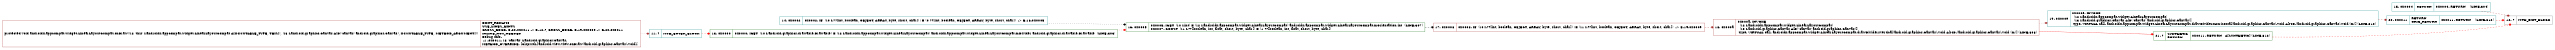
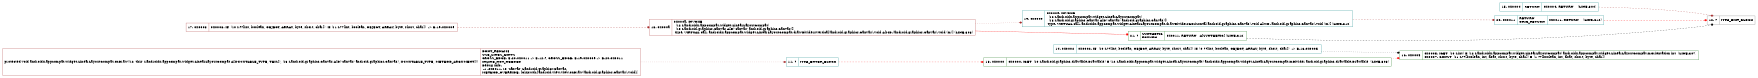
  digraph {
    rankdir=LR
    node [color=teal shape=record]
    edge [arrowhead=diamond color=red style=dashed]
    n1 [label="{11\:\ ?|MTH_ENTER_BLOCK\l}"]
    n2 [color=darkgreen label="{13\:\ 0x0000|0x0000: IGET  (r0 I:android.graphics.drawable.Drawable) = (r2 I:androidx.appcompat.widget.LinearLayoutCompat) androidx.appcompat.widget.LinearLayoutCompat.mDivider android.graphics.drawable.Drawable  (LINE:303)\l}"]
    n3 [color=darkgreen label="{16\:\ 0x0005|0x0005: IGET  (r0 I:int) = (r2 I:androidx.appcompat.widget.LinearLayoutCompat) androidx.appcompat.widget.LinearLayoutCompat.mOrientation int  (LINE:307)\l0x0007: CONST  (r1 I:??[boolean, int, float, short, byte, char]) = (1 ??[boolean, int, float, short, byte, char]) \l}"]
    n4 [label="{14\:\ 0x0002|0x0002: IF  (r0 I:??[int, boolean, OBJECT, ARRAY, byte, short, char]) != (0 ??[int, boolean, OBJECT, ARRAY, byte, short, char])  \-\> B:16:0x0005 \l}"]
    n5 [label="{15\:\ 0x0004|RETURN\l|0x0004: RETURN    (LINE:304)\l}"]
    n6 [color=gray40 label="{12\:\ ?|MTH_EXIT_BLOCK\l}"]
    n7 [color=brown label="{17\:\ 0x0008|0x0008: IF  (r0 I:??[int, boolean, OBJECT, ARRAY, byte, short, char]) != (r1 I:??[int, boolean, OBJECT, ARRAY, byte, short, char])  \-\> B:19:0x000e \l}"]
    n8 [color=brown label="{18\:\ 0x000a|0x000a: INVOKE  \l  (r2 I:androidx.appcompat.widget.LinearLayoutCompat)\l  (r3 I:android.graphics.Canvas A[D('canvas' android.graphics.Canvas)])\l type: VIRTUAL call: androidx.appcompat.widget.LinearLayoutCompat.drawDividersVertical(android.graphics.Canvas):void A[MD:(android.graphics.Canvas):void (m)] (LINE:308)\l}"]
    n9 [label="{19\:\ 0x000e|0x000e: INVOKE  \l  (r2 I:androidx.appcompat.widget.LinearLayoutCompat)\l  (r3 I:android.graphics.Canvas A[D('canvas' android.graphics.Canvas)])\l type: VIRTUAL call: androidx.appcompat.widget.LinearLayoutCompat.drawDividersHorizontal(android.graphics.Canvas):void A[MD:(android.graphics.Canvas):void (m)] (LINE:310)\l}"]
    n10 [color=darkgreen label="{21\:\ ?|SYNTHETIC\lRETURN\l|0x0011: RETURN   A[SYNTHETIC] (LINE:312)\l}"]
    n11 [label="{20\:\ 0x0011|RETURN\lORIG_RETURN\l|0x0011: RETURN    (LINE:312)\l}"]
    n12 [color=brown label="{protected void androidx.appcompat.widget.LinearLayoutCompat.onDraw((r2 'this' I:androidx.appcompat.widget.LinearLayoutCompat A[IMMUTABLE_TYPE, THIS]), (r3 I:android.graphics.Canvas A[D('canvas' android.graphics.Canvas), IMMUTABLE_TYPE, METHOD_ARGUMENT]))  | DONT_RENAME\lUSE_LINES_HINTS\lCROSS_EDGE: B:20:0x0011 \-\> B:12:?, CROSS_EDGE: B:19:0x000e \-\> B:20:0x0011\lINLINE_NOT_NEEDED\lDebug Info:\l  \-1 \-0x0011: r3 'canvas' Landroid\/graphics\/Canvas;\lMETHOD_OVERRIDE: [ClspMth\{android.view.View.onDraw(android.graphics.Canvas):void\}]\l}"]
    n1 -> n2
    n2 -> n3 [style=dotted]
-   n3 -> n7 [arrowhead=dot color=black]
    n4 -> n3 [color=black style=dotted]
    n5 -> n6 [color=brown]
    n7 -> n8 [arrowhead=dot color=brown]
    n8 -> n9 [color=brown style=dotted]
-   n8 -> n10 [style=solid]
+   n8 -> n10 [arrowhead=dot style=solid]
    n9 -> n11 [arrowhead=dot color=brown]
-   n10 -> n6 [arrowhead=dot]
+   n10 -> n6 [arrowhead=dot color=black]
    n11 -> n6
    n12 -> n1 [color=brown style=dotted]
  }
